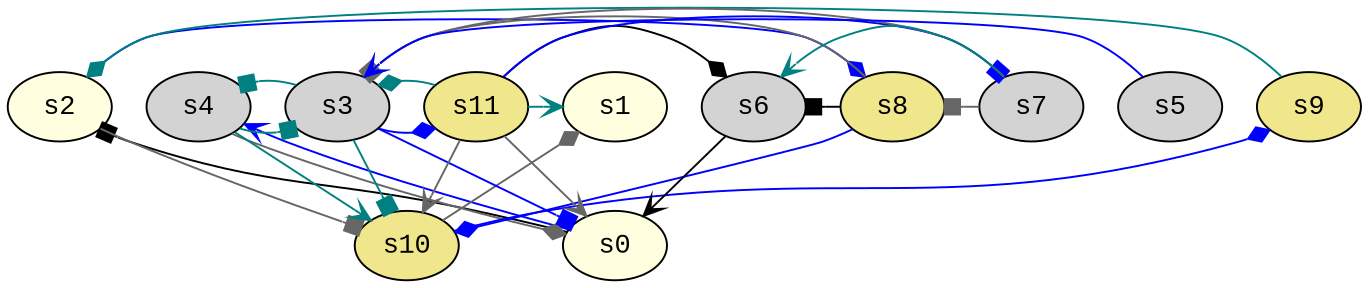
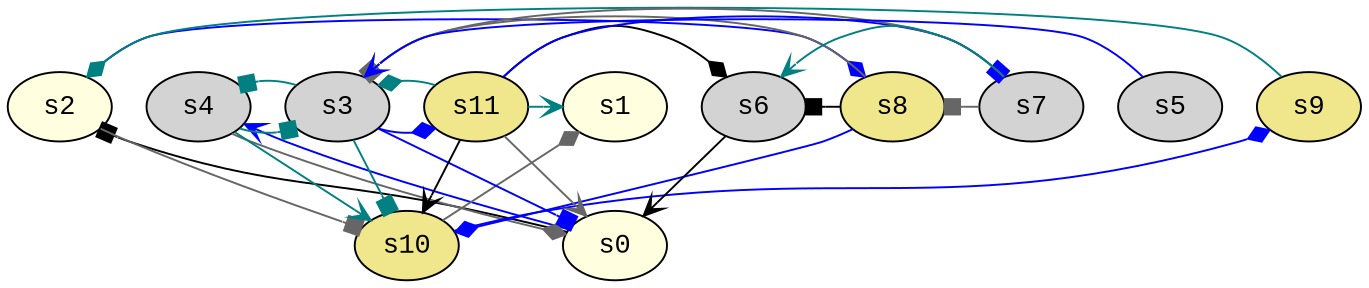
  digraph {
    fontname="Liberation Mono"
    node [fillcolor=lightgrey fontname="Liberation Mono" player=0 style=filled]
    edge [arrowhead=box color=blue fontname="Liberation Mono"]
    s0 [fillcolor=lightyellow player=1]
    s2 [fillcolor=lightyellow player=1]
    s4
    s8 [fillcolor=khaki player=1]
    s10 [fillcolor=khaki]
    s3
    s1 [fillcolor=lightyellow player=1]
    s6
    s9 [fillcolor=khaki]
    s11 [fillcolor=khaki]
    s7 [player=1]
    s5
    s0 -> s2 [color=black constraint="time % 5 == 2 || time % 3 == 2"]
    s0 -> s4 [arrowhead=vee constraint="!(time % 3 == 1)"]
    s2 -> s8 [arrowhead=diamond constraint="time % 4 == 1 && time % 4 == 3"]
    s2 -> s10 [color=gray40 constraint="!(time % 2 == 0)"]
    s4 -> s0 [arrowhead=diamond color=gray40 constraint="time % 4 == 3 || time % 5 == 0"]
    s4 -> s10 [arrowhead=vee color=teal constraint="time % 4 == 1 && time % 3 == 2"]
    s4 -> s3 [color=teal constraint="time == 3 || time == 5 || time == 9"]
    s8 -> s10 [arrowhead=diamond constraint="time % 2 == 0"]
    s8 -> s3 [arrowhead=vee color=gray40 constraint="time % 2 == 1"]
    s8 -> s6 [color=black constraint="time == 0 || time == 5 || time == 10 || time == 14 || time == 15"]
    s10 -> s1 [arrowhead=diamond color=gray40 constraint="time % 4 == 0 && time % 4 == 3"]
    s10 -> s9 [arrowhead=diamond constraint="time % 7 == 6"]
    s3 -> s0 [constraint="time % 8 == 7"]
    s3 -> s4 [color=teal constraint="time % 3 == 0 || time % 4 == 3"]
    s3 -> s10 [color=teal]
    s3 -> s11 [arrowhead=diamond constraint="time % 6 == 1"]
    s6 -> s0 [arrowhead=vee color=black]
    s9 -> s2 [arrowhead=diamond color=teal constraint="!(time % 6 == 2)"]
    s11 -> s0 [arrowhead=vee color=gray40]
-   s11 -> s10 [arrowhead=vee color=gray40]
+   s11 -> s10 [arrowhead=vee color=black]
    s11 -> s3 [arrowhead=diamond color=teal constraint="time % 5 == 2"]
    s11 -> s1 [arrowhead=vee color=teal constraint="time == 2 || time == 5 || time == 9 || time == 11 || time == 17"]
    s11 -> s6 [arrowhead=diamond color=black constraint="time % 7 == 4"]
    s11 -> s7 [constraint="!(time % 2 == 0)"]
    s7 -> s8 [color=gray40 constraint="time % 8 == 2"]
    s7 -> s3 [color=gray40 constraint="time % 3 == 0 && time % 4 == 0"]
    s7 -> s6 [arrowhead=vee color=teal constraint="!(time % 6 == 1)"]
    s5 -> s3 [arrowhead=vee constraint="!(time % 4 == 3)"]
  }
